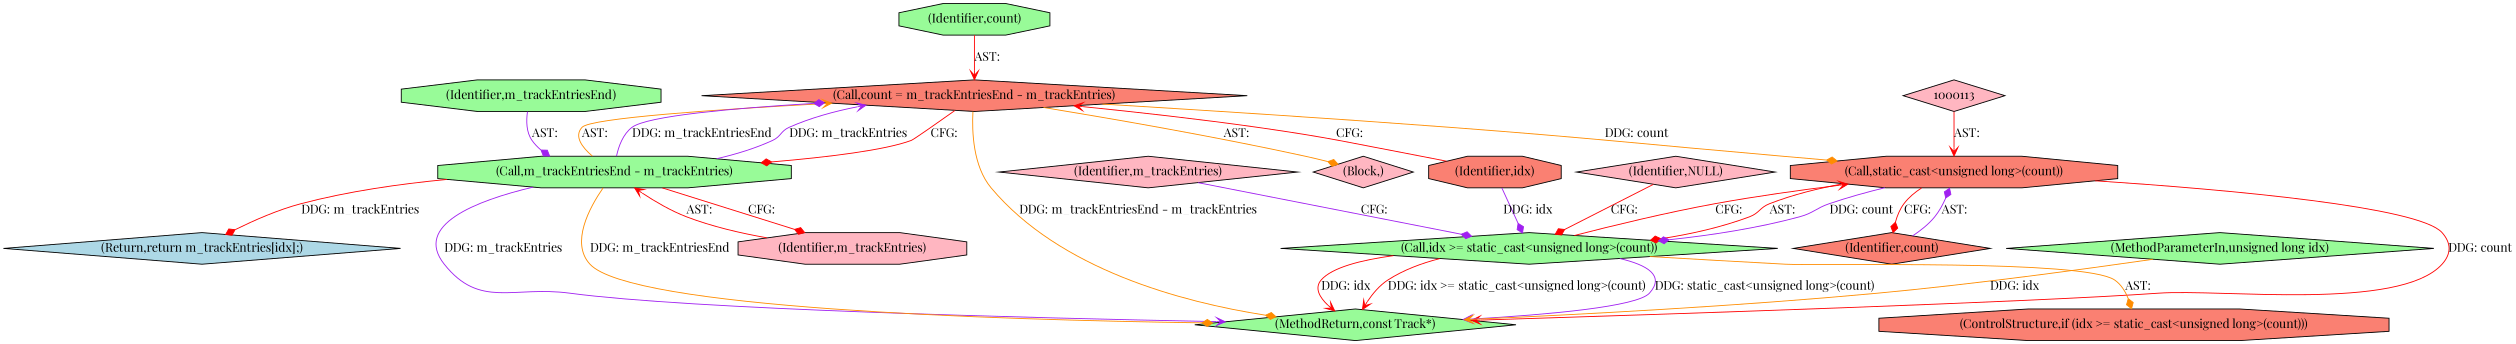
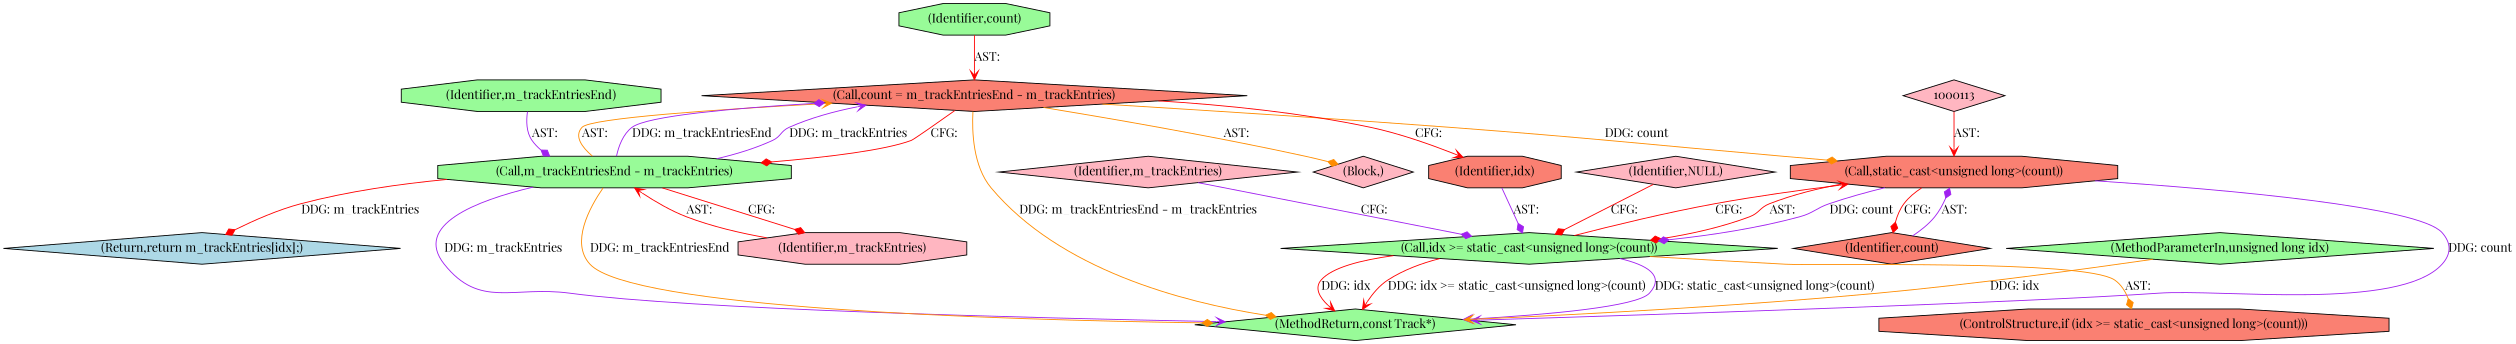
  digraph {
    fontname="Playfair Display"
    node [fillcolor=palegreen fontname="Playfair Display" shape=diamond style=filled]
    edge [arrowhead=diamond color=red fontname="Playfair Display"]
    n1 [fillcolor=salmon label="(Call,count = m_trackEntriesEnd - m_trackEntries)"]
    n2 [label="(Call,m_trackEntriesEnd - m_trackEntries)" shape=octagon]
    n3 [fillcolor=salmon label="(Call,static_cast<unsigned long>(count))" shape=octagon]
    n4 [label="(MethodReturn,const Track*)"]
    n5 [fillcolor=lightpink label="(Block,)"]
    n6 [fillcolor=lightpink label="(Identifier,m_trackEntries)" shape=octagon]
    n7 [fillcolor=lightblue label="(Return,return m_trackEntries[idx];)"]
    n8 [label="(Call,idx >= static_cast<unsigned long>(count))"]
    n9 [fillcolor=salmon label="(Identifier,count)"]
    n10 [fillcolor=salmon label="(ControlStructure,if (idx >= static_cast<unsigned long>(count)))" shape=octagon]
    n11 [label="(Identifier,count)" shape=octagon]
    n12 [fillcolor=lightpink label="(Identifier,NULL)"]
    n13 [label="(MethodParameterIn,unsigned long idx)"]
    n14 [fillcolor=salmon label="(Identifier,idx)" shape=octagon]
    n15 [label="(Identifier,m_trackEntriesEnd)" shape=octagon]
    n16 [fillcolor=lightpink label="(Identifier,m_trackEntries)"]
    1000113 [fillcolor=lightpink]
    n1 -> n2 [label="CFG: "]
    n1 -> n3 [color=darkorange label="DDG: count"]
    n1 -> n4 [color=darkorange label="DDG: m_trackEntriesEnd - m_trackEntries"]
    n1 -> n5 [color=darkorange label="AST: "]
    n2 -> n1 [arrowhead=vee color=darkorange label="AST: "]
    n2 -> n1 [color=purple label="DDG: m_trackEntriesEnd"]
    n2 -> n1 [arrowhead=vee color=purple label="DDG: m_trackEntries"]
    n2 -> n4 [arrowhead=vee color=purple label="DDG: m_trackEntries"]
    n2 -> n4 [color=darkorange label="DDG: m_trackEntriesEnd"]
    n2 -> n6 [label="CFG: "]
    n2 -> n7 [label="DDG: m_trackEntries"]
-   n3 -> n4 [arrowhead=vee label="DDG: count"]
+   n3 -> n4 [arrowhead=vee color=purple label="DDG: count"]
    n3 -> n8 [label="AST: "]
    n3 -> n8 [color=purple label="DDG: count"]
    n3 -> n9 [label="CFG: "]
    n6 -> n2 [arrowhead=vee label="AST: "]
    n8 -> n3 [arrowhead=vee label="CFG: "]
    n8 -> n4 [arrowhead=vee color=purple label="DDG: static_cast<unsigned long>(count)"]
    n8 -> n4 [arrowhead=vee label="DDG: idx"]
    n8 -> n4 [arrowhead=vee label="DDG: idx >= static_cast<unsigned long>(count)"]
    n8 -> n10 [color=darkorange label="AST: "]
    n9 -> n3 [color=purple label="AST: "]
    n11 -> n1 [arrowhead=vee label="AST: "]
    n12 -> n8 [label="CFG: "]
    n13 -> n4 [arrowhead=vee color=darkorange label="DDG: idx"]
-   n14 -> n1 [arrowhead=vee label="CFG: "]
-   n14 -> n8 [color=purple label="DDG: idx"]
+   n1 -> n14 [arrowhead=vee label="CFG: "]
+   n14 -> n8 [color=purple label="AST: "]
    n15 -> n2 [color=purple label="AST: "]
    n16 -> n8 [color=purple label="CFG: "]
    1000113 -> n3 [arrowhead=vee label="AST: "]
  }
